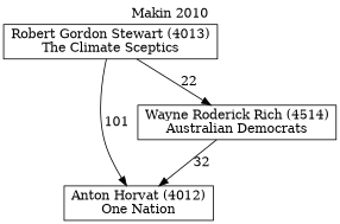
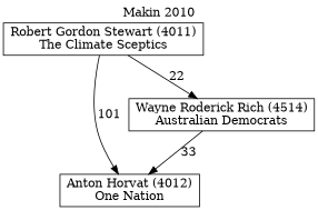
  digraph {
    label="Makin 2010"
    labelloc=t
    mclimit=10
    node [shape=box]
    n1 [label="Anton Horvat (4012)\nOne Nation"]
    n2 [label="Wayne Roderick Rich (4514)\nAustralian Democrats"]
-   n3 [label="Robert Gordon Stewart (4013)\nThe Climate Sceptics"]
-   n2 -> n1 [label=32]
+   n3 [label="Robert Gordon Stewart (4011)\nThe Climate Sceptics"]
+   n2 -> n1 [label=33]
    n3 -> n1 [label=101]
    n3 -> n2 [label=22]
  }
